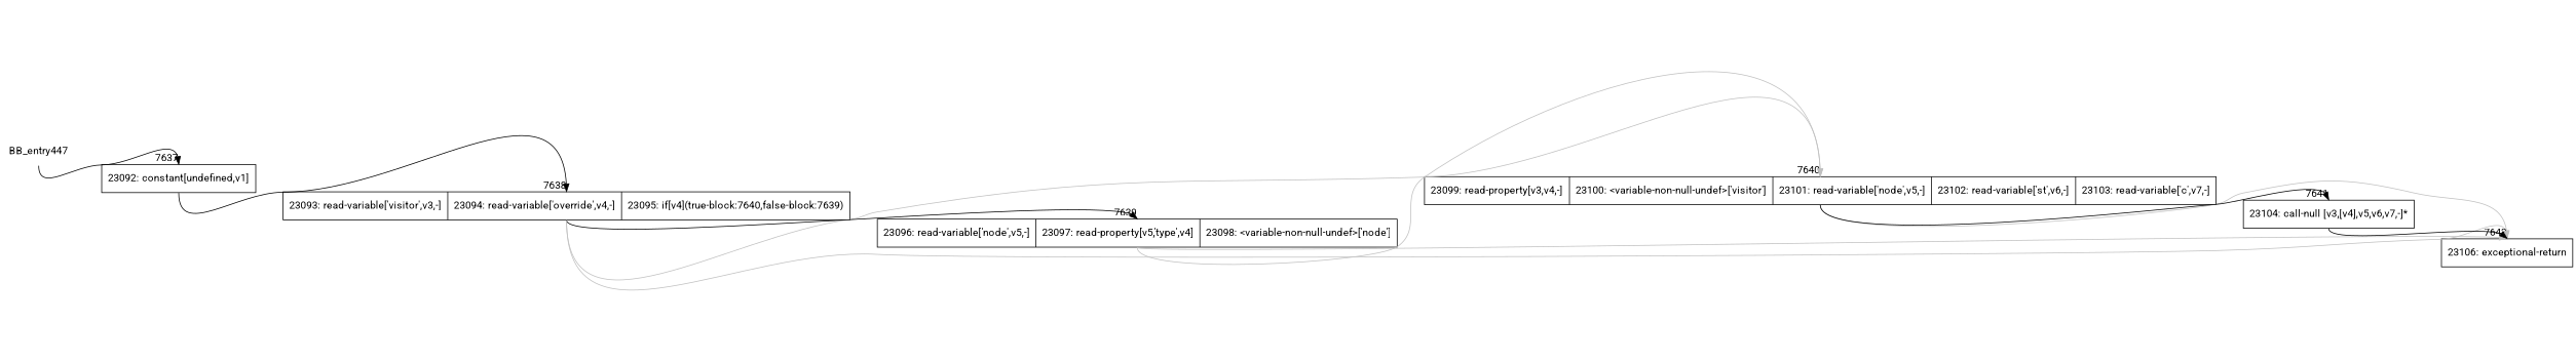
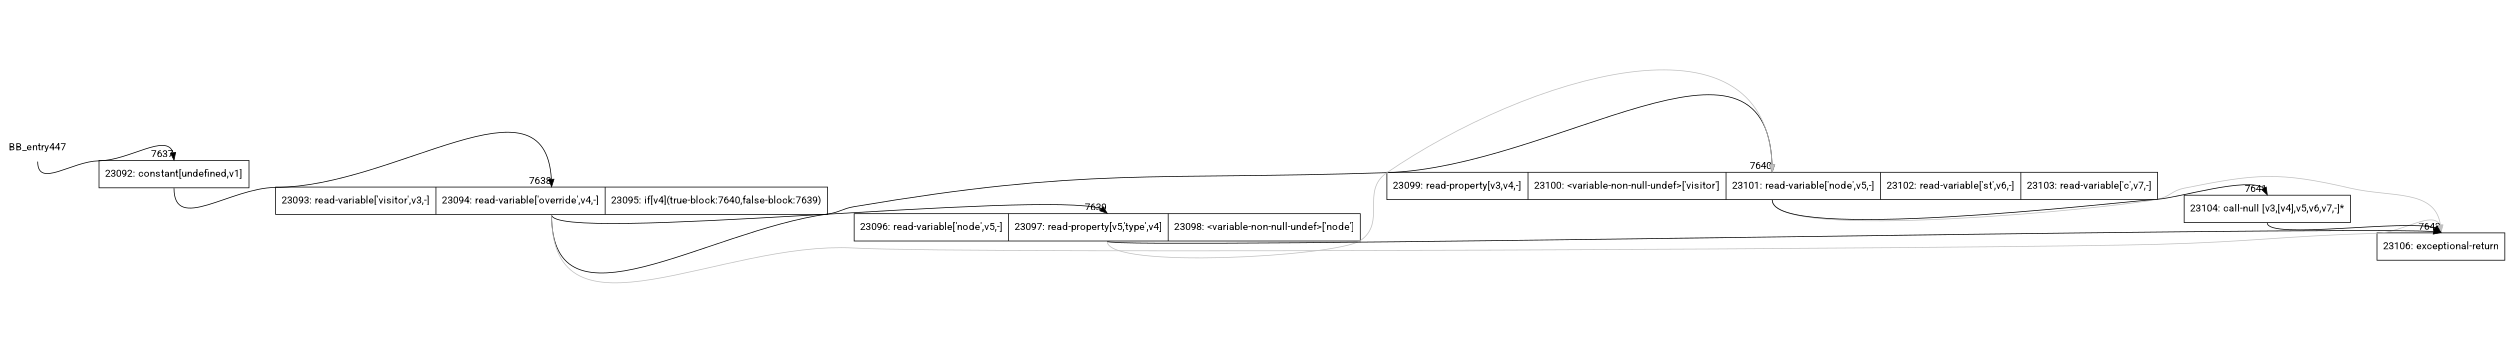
  digraph {
    fontname=Roboto
    rankdir=LR
    node [fontname=Roboto shape=record]
    edge [fontname=Roboto headport=n tailport=s]
    n1 [label=BB_entry447 shape=none]
    n2 [label="{23092: constant[undefined,v1]}"]
    n3 [label="{23093: read-variable['visitor',v3,-]|23094: read-variable['override',v4,-]|23095: if[v4](true-block:7640,false-block:7639)}"]
    n4 [label="{23099: read-property[v3,v4,-]|23100: \<variable-non-null-undef\>['visitor']|23101: read-variable['node',v5,-]|23102: read-variable['st',v6,-]|23103: read-variable['c',v7,-]}"]
    n5 [label="{23096: read-variable['node',v5,-]|23097: read-property[v5,'type',v4]|23098: \<variable-non-null-undef\>['node']}"]
    n6 [label="{23106: exceptional-return}"]
    n7 [label="{23104: call-null [v3,[v4],v5,v6,v7,-]*}"]
    n1 -> n2 [headlabel="    7637"]
    n2 -> n3 [headlabel="      7638"]
-   n3 -> n4 [headlabel="      7640" color=gray]
+   n3 -> n4 [headlabel="      7640"]
    n3 -> n5 [headlabel="      7639"]
    n3 -> n6 [color=gray headlabel="      7643"]
    n4 -> n6 [color=gray]
    n4 -> n7 [headlabel="      7641"]
    n5 -> n4 [color=gray]
-   n5 -> n6 [color=gray]
+   n5 -> n6 [color=black]
    n7 -> n6 [color=black]
  }
